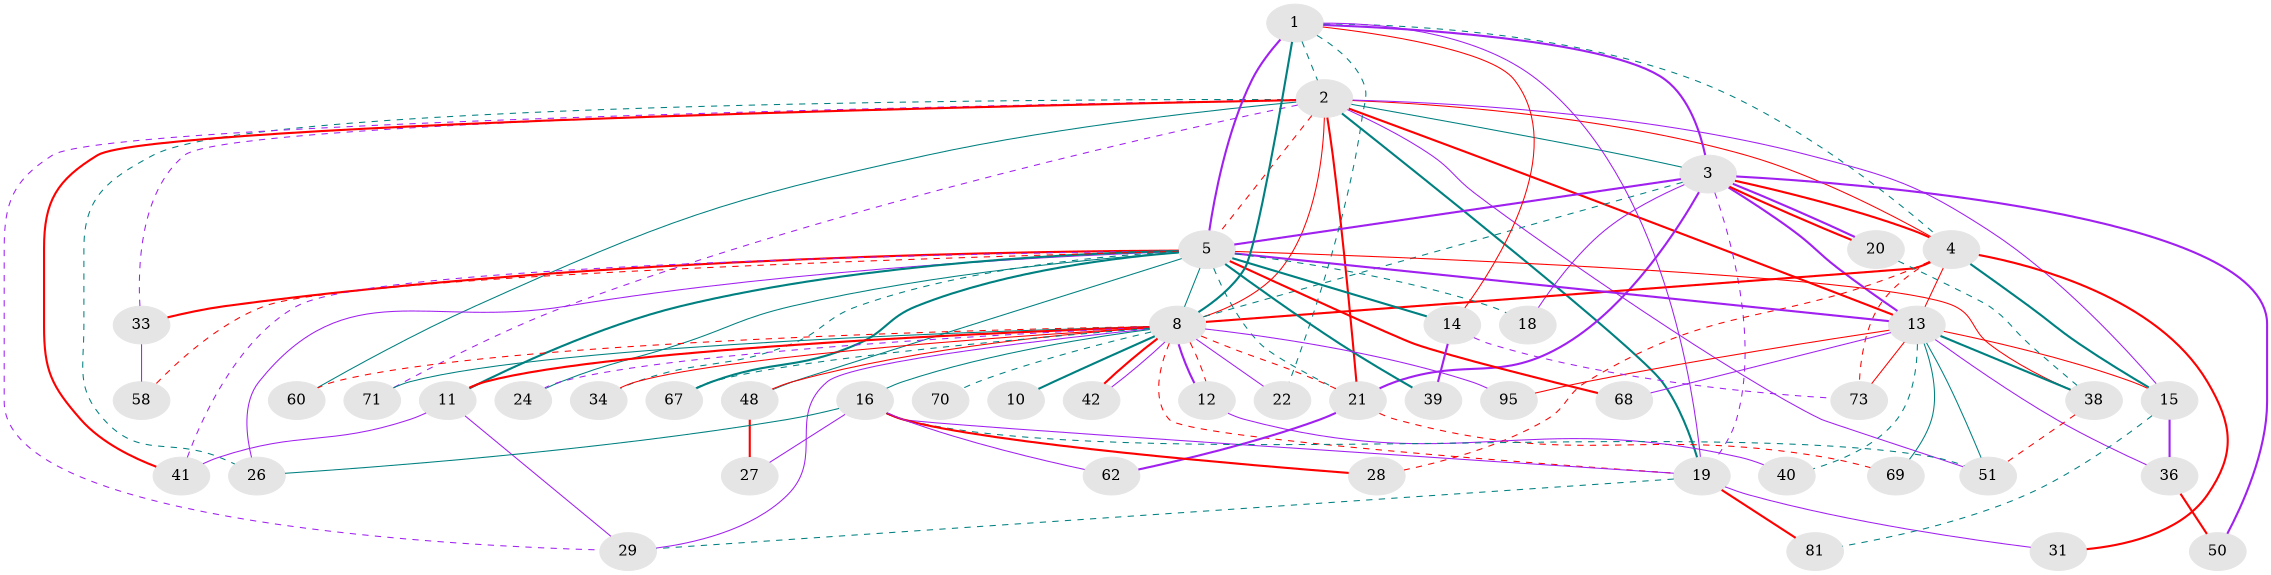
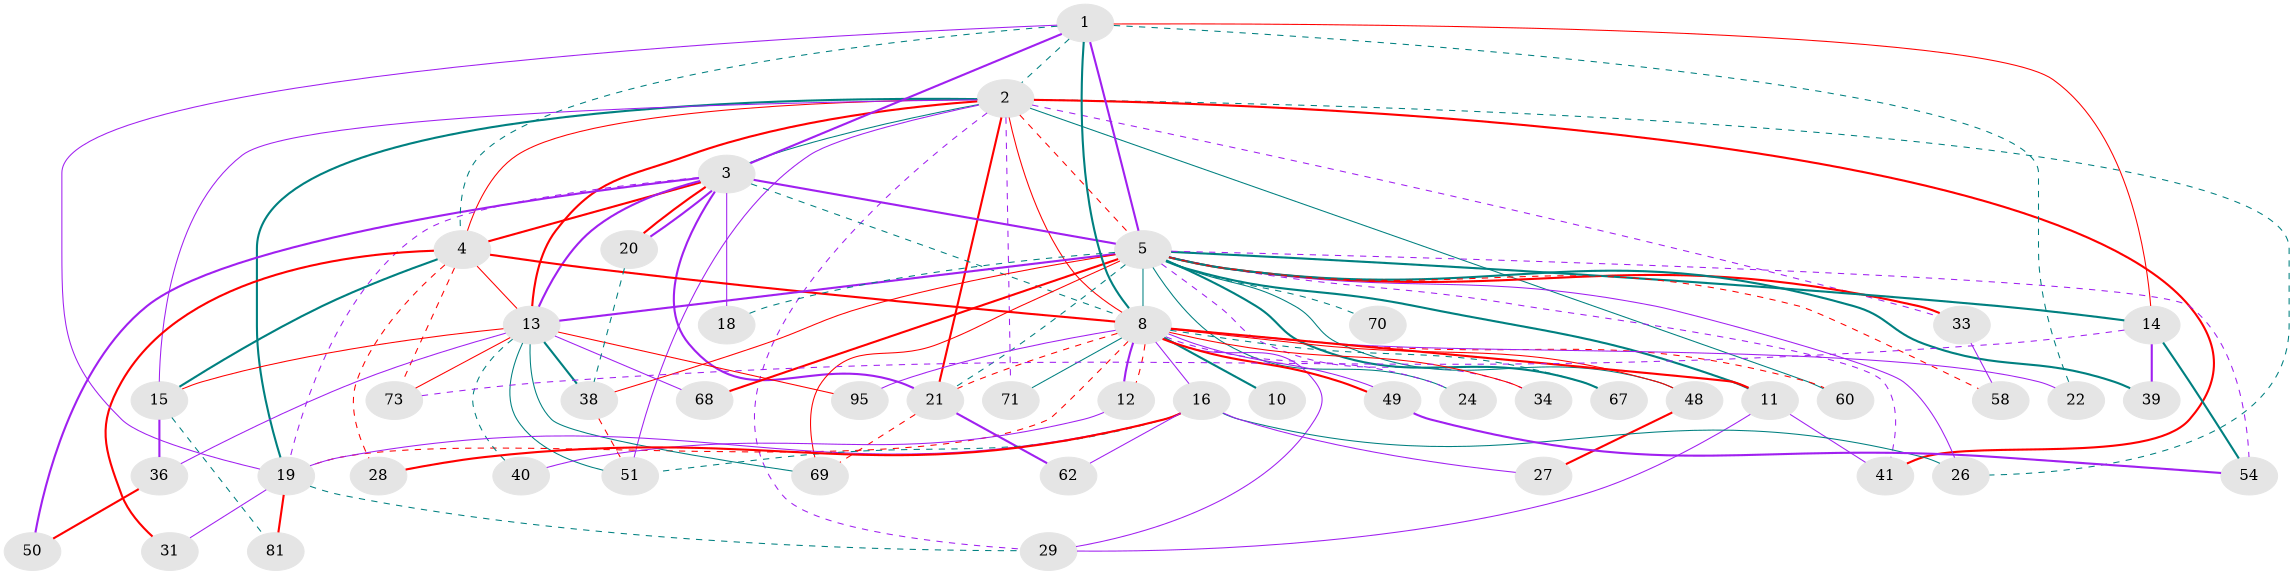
  graph {
    node [color=gray90 style=filled]
    edge [color=purple style=solid]
    2 [super="+59+83+87+60+49+44+92+7"]
    3 [super="+52+64"]
    4 [super="+89+37+32"]
    5 [super="+6+53+10+94+76+55"]
    8 [super="+9"]
    19 [super="+45+80+46"]
    13 [super="+27+90"]
    15 [super="+72+35+40"]
    26 [super="+30"]
    29 [super="+78"]
    33
    41
    51 [super="+84+65"]
    n14 [label=60]
    71
    21
    1
    14
    22
    18
    20
    50
    28
    n24 [label=73]
    31
    11 [super="+91"]
    24
    34
    38 [super="+61"]
    39
    48
+   54 [super="+73"]
    58
    67
    68
    69 [super="+86"]
    70
    12
    16
    n40 [label=10]
    n41 [label=95]
-   42
+   42 [label=49]
    81 [super="+88"]
    n44 [label=40]
    36
    62
    n47 [label=27]
    2 -- 3 [color=teal weight=4]
    2 -- 4 [color=red weight=2]
    2 -- 5 [color=red style=dashed weight=9]
    2 -- 8 [color=red weight=4]
    2 -- 19 [color=teal style=bold weight=2]
    2 -- 13 [color=red style=bold]
    2 -- 15 [weight=2]
    2 -- 26 [color=teal style=dashed]
    2 -- 29 [style=dashed]
    2 -- 33 [style=dashed]
    2 -- 41 [color=red style=bold]
    2 -- 51
    2 -- n14 [color=teal]
    2 -- 71 [style=dashed]
    2 -- 21 [color=red style=bold]
    3 -- 4 [color=red style=bold weight=2]
    3 -- 5 [style=bold weight=4]
    3 -- 8 [color=teal style=dashed weight=3]
    3 -- 19 [style=dashed weight=2]
    3 -- 13 [style=bold]
    3 -- 21 [style=bold]
    3 -- 18
    3 -- 20 [color=red style=bold]
    3 -- 20 [style=bold]
    3 -- 50 [style=bold]
    4 -- 8 [color=red style=bold weight=2]
    4 -- 13 [color=red]
    4 -- 15 [color=teal style=bold weight=3]
    4 -- 28 [color=red style=dashed]
    4 -- n24 [color=red style=dashed]
    4 -- 31 [color=red style=bold]
    5 -- 8 [color=teal weight=7]
    5 -- 13 [style=bold]
    5 -- 26
    5 -- 33 [color=red style=bold]
    5 -- 41 [style=dashed]
    5 -- 21 [color=teal style=dashed]
    5 -- 14 [color=teal style=bold]
    5 -- 18 [color=teal style=dashed]
    5 -- 11 [color=teal style=bold]
    5 -- 24 [color=teal]
-   5 -- 34 [color=teal style=dashed]
+   5 -- 34 [style=dashed]
    5 -- 38 [color=red]
    5 -- 39 [color=teal style=bold]
    5 -- 48 [color=teal]
+   5 -- 54 [style=dashed]
    5 -- 58 [color=red style=dashed]
    5 -- 67 [color=teal style=bold]
    5 -- 68 [color=red style=bold]
-   8 -- 70 [color=teal style=dashed weight=2]
+   5 -- 69 [color=red]
+   5 -- 70 [color=teal style=dashed weight=2]
    8 -- 19 [color=red style=dashed]
    8 -- 29
    8 -- n14 [color=red style=dashed]
    8 -- 71 [color=teal]
    8 -- 21 [color=red style=dashed]
    8 -- 22
    8 -- 11 [color=red style=bold]
    8 -- 24 [style=dashed]
    8 -- 34 [color=red]
    8 -- 48 [color=red]
    8 -- 67 [color=teal style=dashed]
    8 -- 12 [style=bold]
    8 -- 12 [color=red style=dashed]
-   8 -- 16 [color=teal weight=2]
+   8 -- 16 [weight=2]
    8 -- n40 [color=teal style=bold weight=2]
    8 -- n41
    8 -- 42 [color=red style=bold]
    8 -- 42
    19 -- 29 [color=teal style=dashed]
    19 -- 31
    19 -- 81 [color=red style=bold]
    13 -- 15 [color=red]
    13 -- 51 [color=teal]
    13 -- n24 [color=red]
    13 -- 38 [color=teal style=bold]
    13 -- 68
    13 -- 69 [color=teal]
    13 -- n41 [color=red]
    13 -- n44 [color=teal style=dashed]
    13 -- 36
    15 -- 81 [color=teal style=dashed]
    15 -- 36 [style=bold]
    33 -- 58
    21 -- 69 [color=red style=dashed]
    21 -- 62 [style=bold]
    1 -- 2 [color=teal style=dashed weight=2]
    1 -- 3 [style=bold]
    1 -- 4 [color=teal style=dashed]
    1 -- 5 [style=bold weight=4]
    1 -- 8 [color=teal style=bold weight=3]
    1 -- 19
    1 -- 14 [color=red]
    1 -- 22 [color=teal style=dashed]
    14 -- n24 [style=dashed]
    14 -- 39 [style=bold]
+   14 -- 54 [color=teal style=bold]
    20 -- 38 [color=teal style=dashed]
    11 -- 29
    11 -- 41
    38 -- 51 [color=red style=dashed]
    48 -- n47 [color=red style=bold]
    12 -- n44
    16 -- 19
    16 -- 26 [color=teal]
    16 -- 51 [color=teal style=dashed]
    16 -- 28 [color=red style=bold]
    16 -- 62
    16 -- n47
+   42 -- 54 [style=bold]
    36 -- 50 [color=red style=bold]
  }
